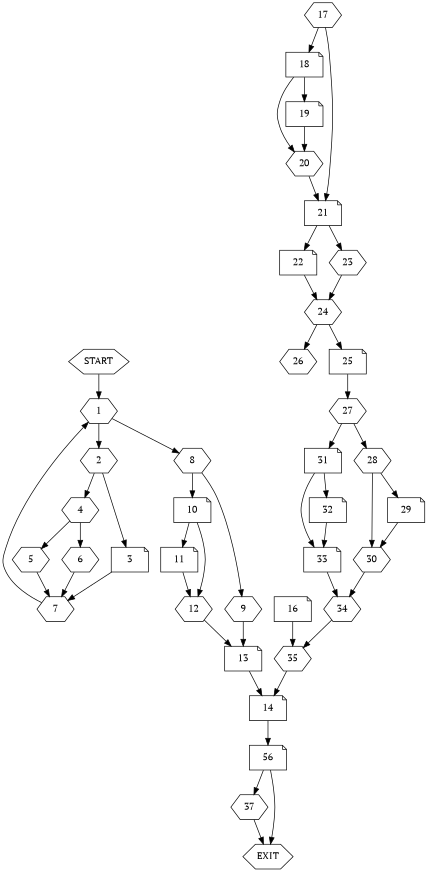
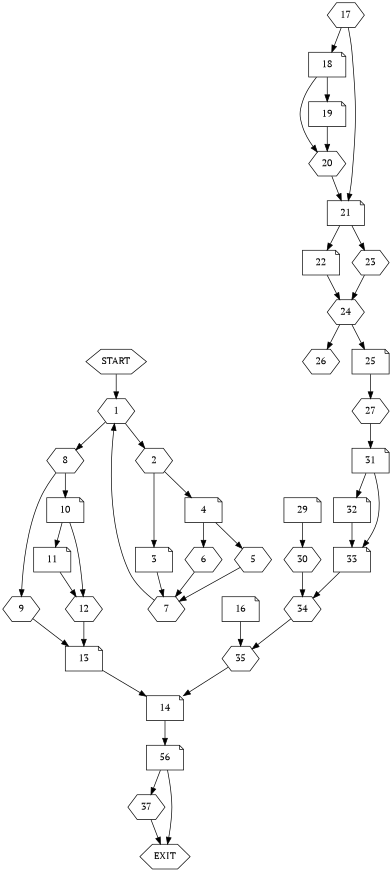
  digraph {
    fontname="PT Serif"
    node [fontname="PT Serif" shape=hexagon]
    edge [fontname="PT Serif"]
    n1 [label=START]
    1
    2
    8
    3 [shape=note]
-   4
+   4 [shape=note]
    9
    10 [shape=note]
    7
    5
    6
    13 [shape=note]
    11 [shape=note]
    12
    14 [shape=note]
    n16 [label=56 shape=note]
    37
    n18 [label=EXIT]
    16 [shape=note]
    35
    18 [shape=note]
    17
    21 [shape=note]
    19 [shape=note]
    20
    22 [shape=note]
    23
    24
    25 [shape=note]
    26
    27
-   28
    31 [shape=note]
    29 [shape=note]
    30
    32 [shape=note]
    33 [shape=note]
    34
    n1 -> 1
    1 -> 2
    1 -> 8
    2 -> 3
    2 -> 4
    8 -> 9
    8 -> 10
    3 -> 7
    4 -> 5
    4 -> 6
    9 -> 13
    10 -> 11
    10 -> 12
    7 -> 1
    5 -> 7
    6 -> 7
    13 -> 14
    11 -> 12
    12 -> 13
    14 -> n16
    n16 -> 37
    n16 -> n18
    37 -> n18
    16 -> 35
    35 -> 14
    18 -> 19
    18 -> 20
    17 -> 18
    17 -> 21
    21 -> 22
    21 -> 23
    19 -> 20
    20 -> 21
    22 -> 24
    23 -> 24
    24 -> 25
    24 -> 26
    25 -> 27
-   27 -> 28
    27 -> 31
-   28 -> 29
-   28 -> 30
    31 -> 32
    31 -> 33
    29 -> 30
    30 -> 34
    32 -> 33
    33 -> 34
    34 -> 35
  }
